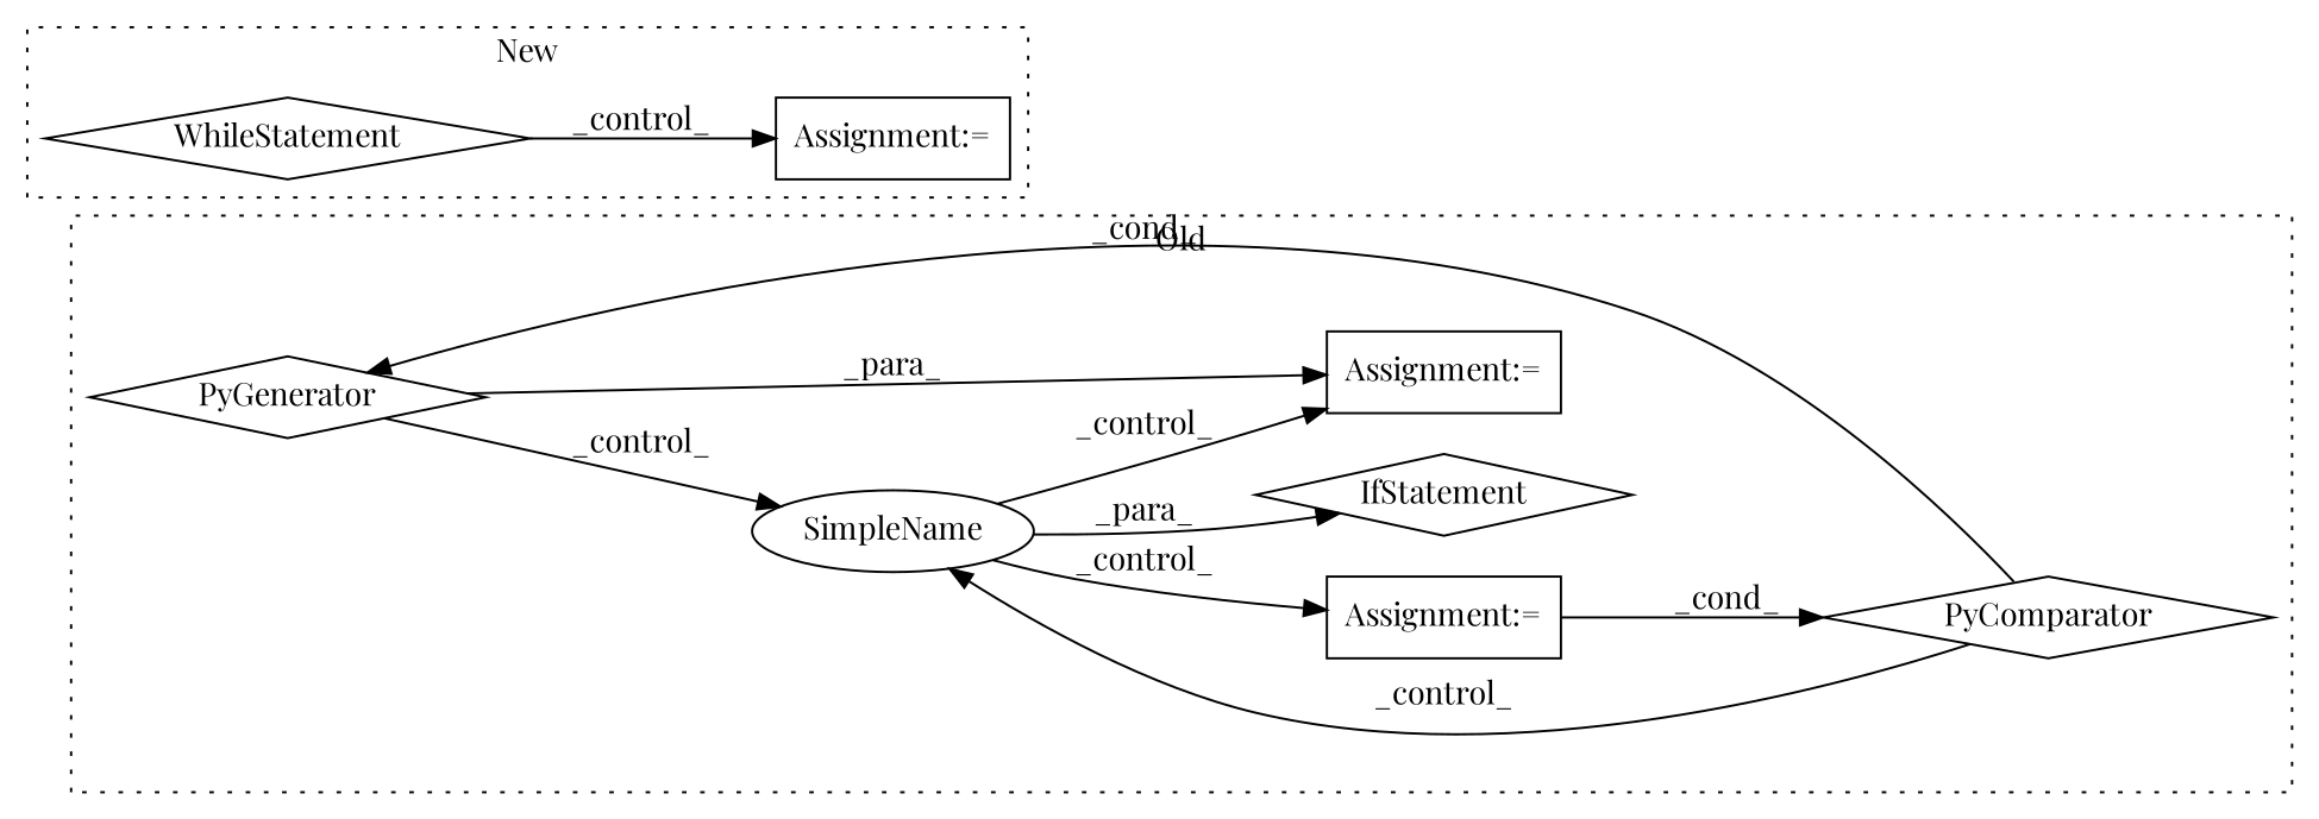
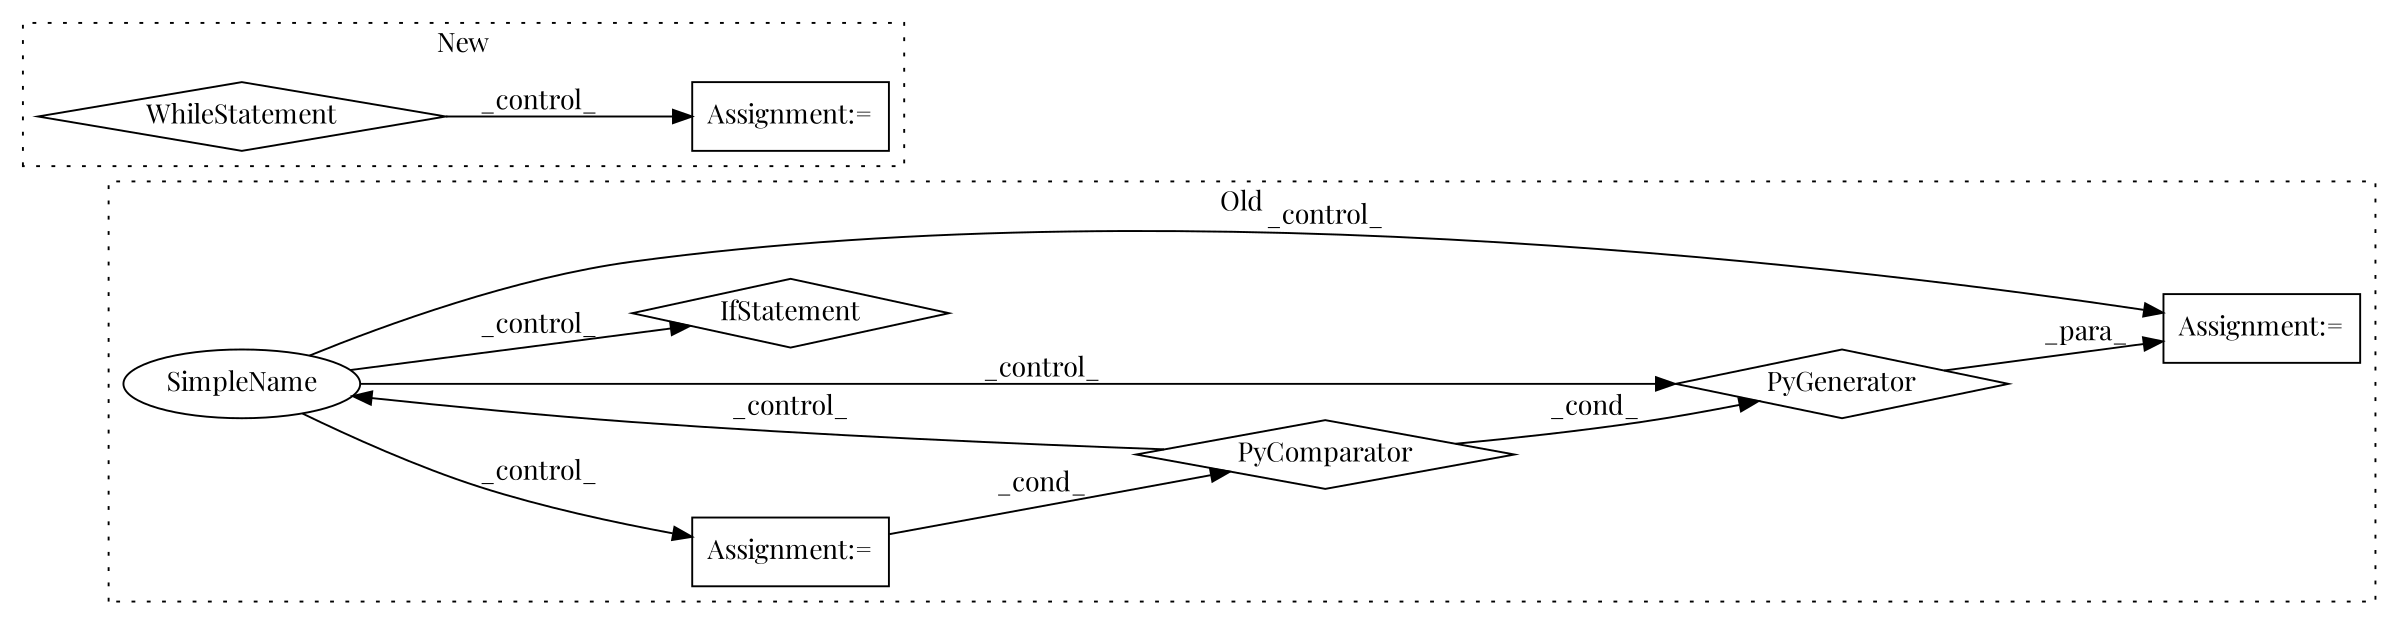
  digraph {
    fontname="Playfair Display"
    rankdir=LR
    node [a=7 fontname="Playfair Display" l=37 s=3374 shape=diamond]
    edge [fontname="Playfair Display"]
    n1 [a=107 l=174 label=PyGenerator s=3243]
    n2 [a=113 label=PyComparator]
    n3 [l=6 label="Assignment:=" s=3163 shape=box]
    n4 [a=42 label=SimpleName shape=ellipse l="" s=""]
    n5 [a=25 label=IfStatement]
    n6 [l=12 label="Assignment:=" s=3231 shape=box]
    n7 [a=61 l="7,2" label=WhileStatement s="4067,4078"]
    n8 [l=1 label="Assignment:=" s=4109 shape=box]
    subgraph cluster_1 {
      label=Old
      style=dotted
      n1
      n2
      n3
      n4
      n5
      n6
    }
    subgraph cluster_2 {
      label=New
      style=dotted
      n7
      n8
    }
    n1 -> n6 [label=_para_]
    n2 -> n1 [label=_cond_]
    n2 -> n4 [label=_control_]
    n3 -> n2 [label=_cond_]
-   n1 -> n4 [label=_control_]
+   n4 -> n1 [label=_control_]
    n4 -> n3 [label=_control_]
-   n4 -> n5 [label=_para_]
+   n4 -> n5 [label=_control_]
    n4 -> n6 [label=_control_]
    n7 -> n8 [label=_control_]
  }
